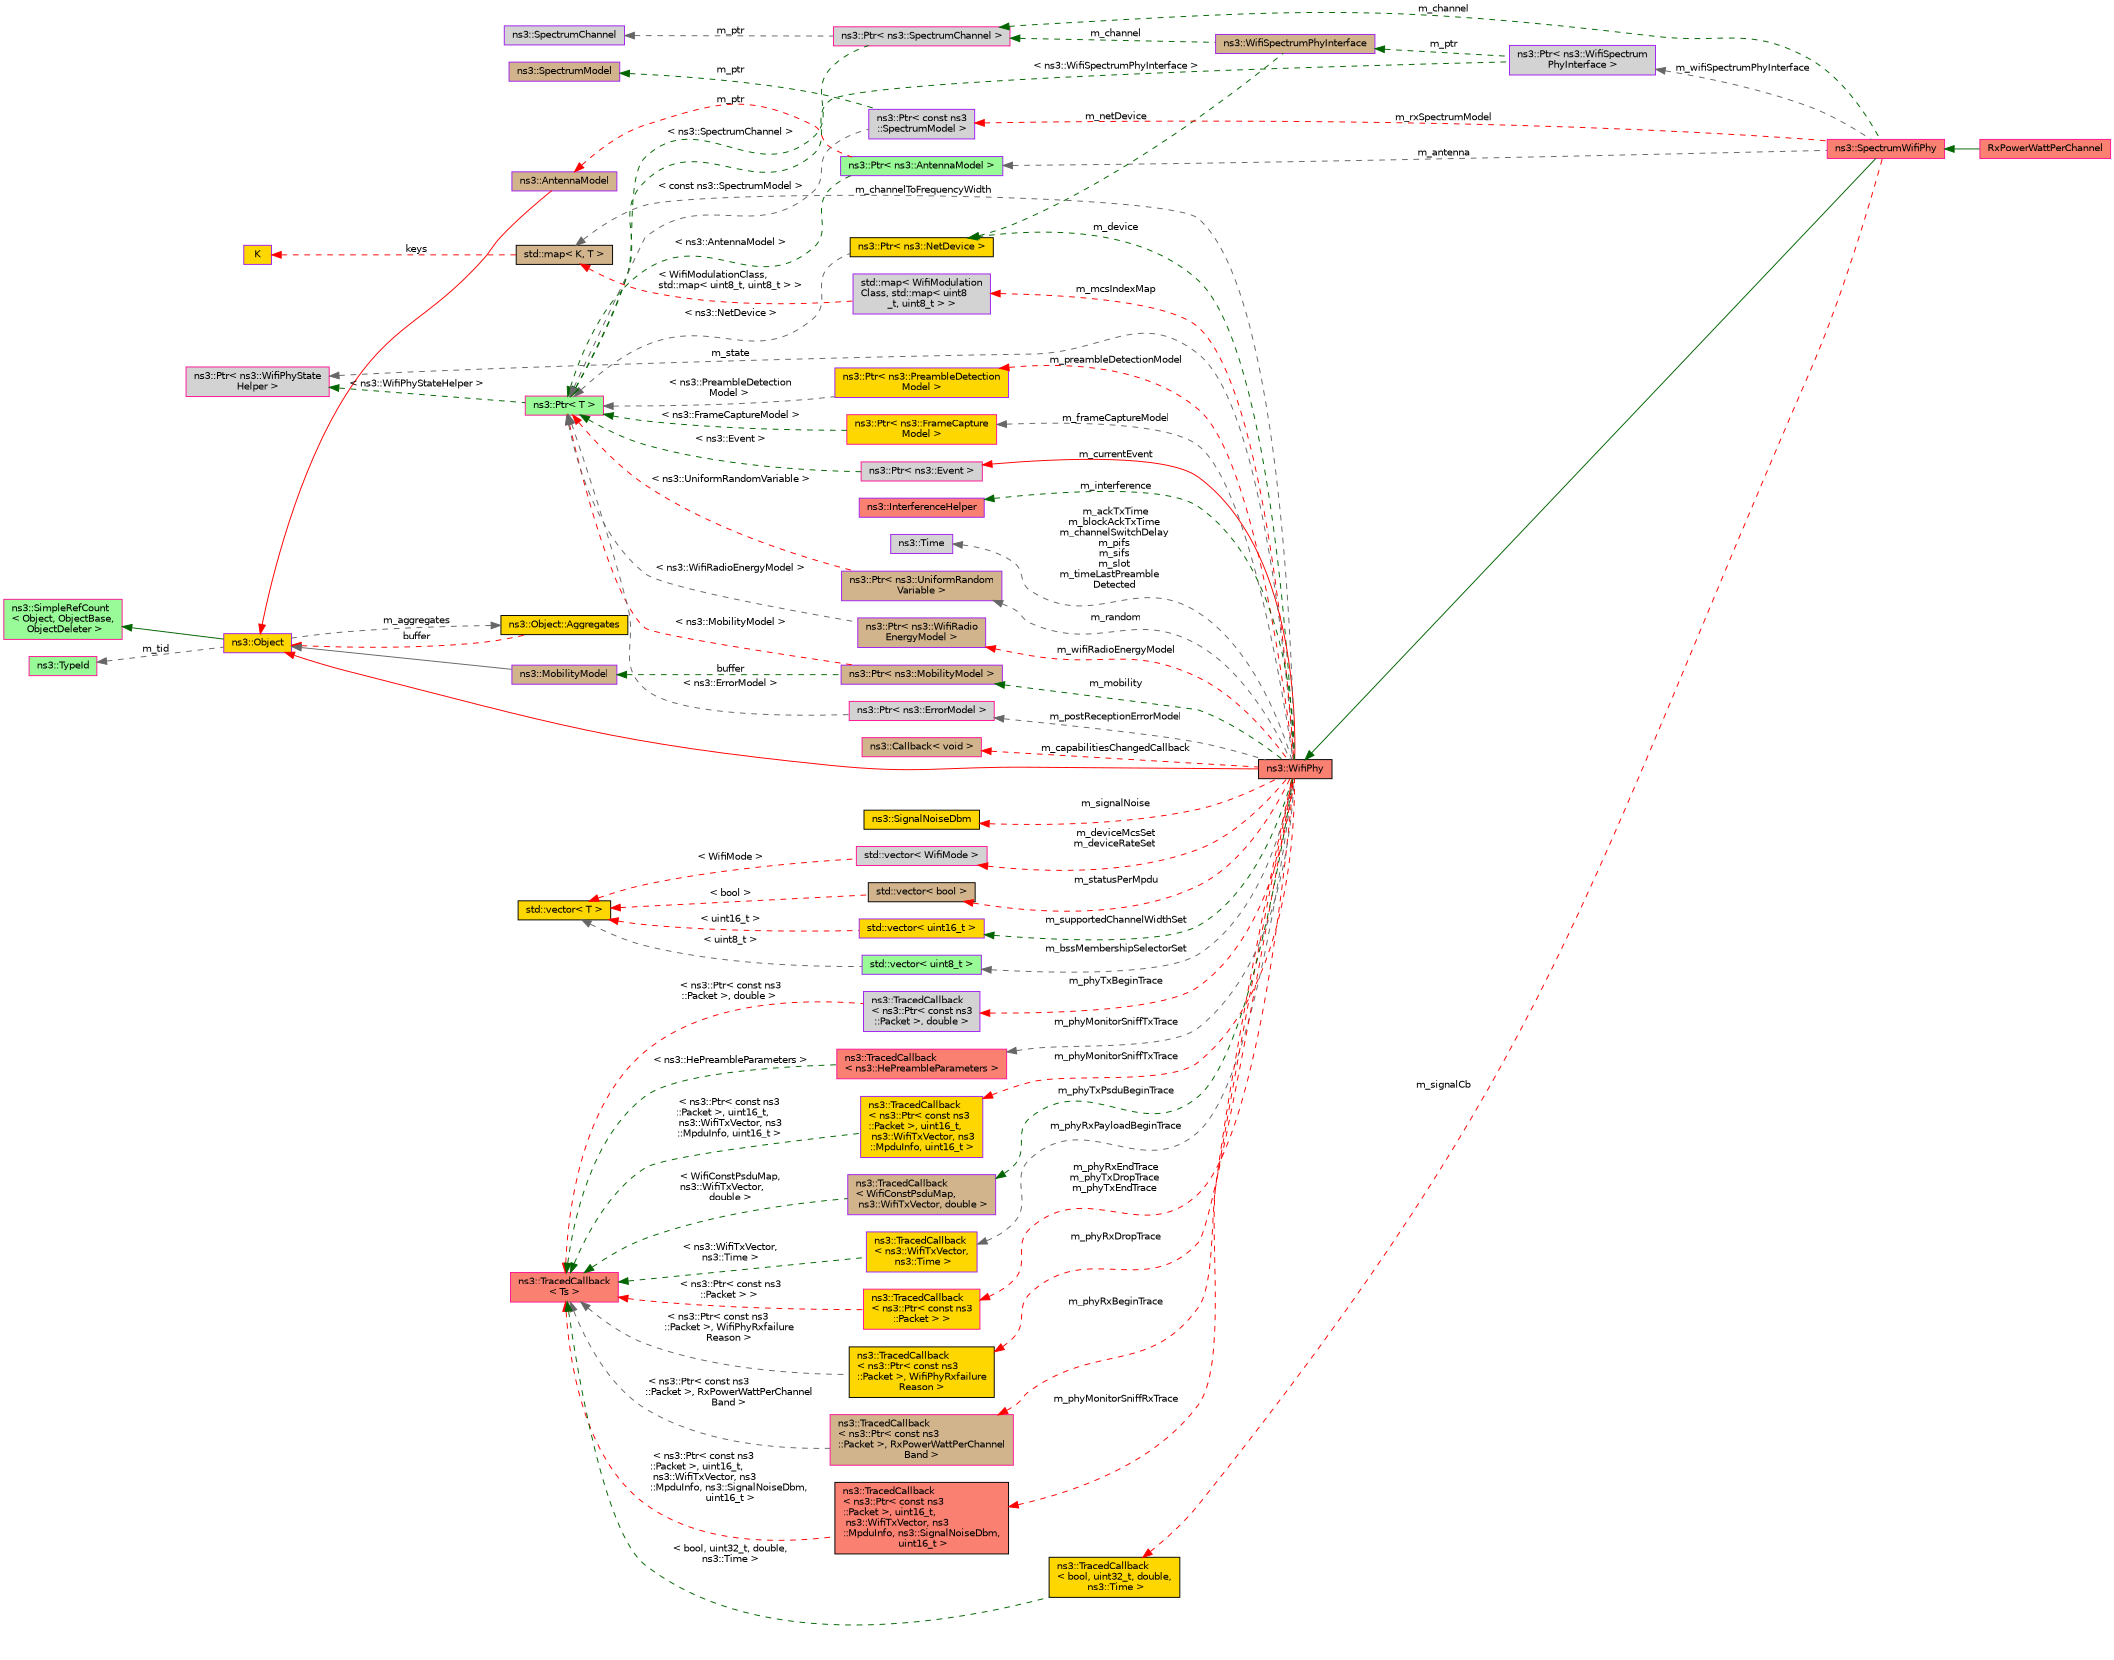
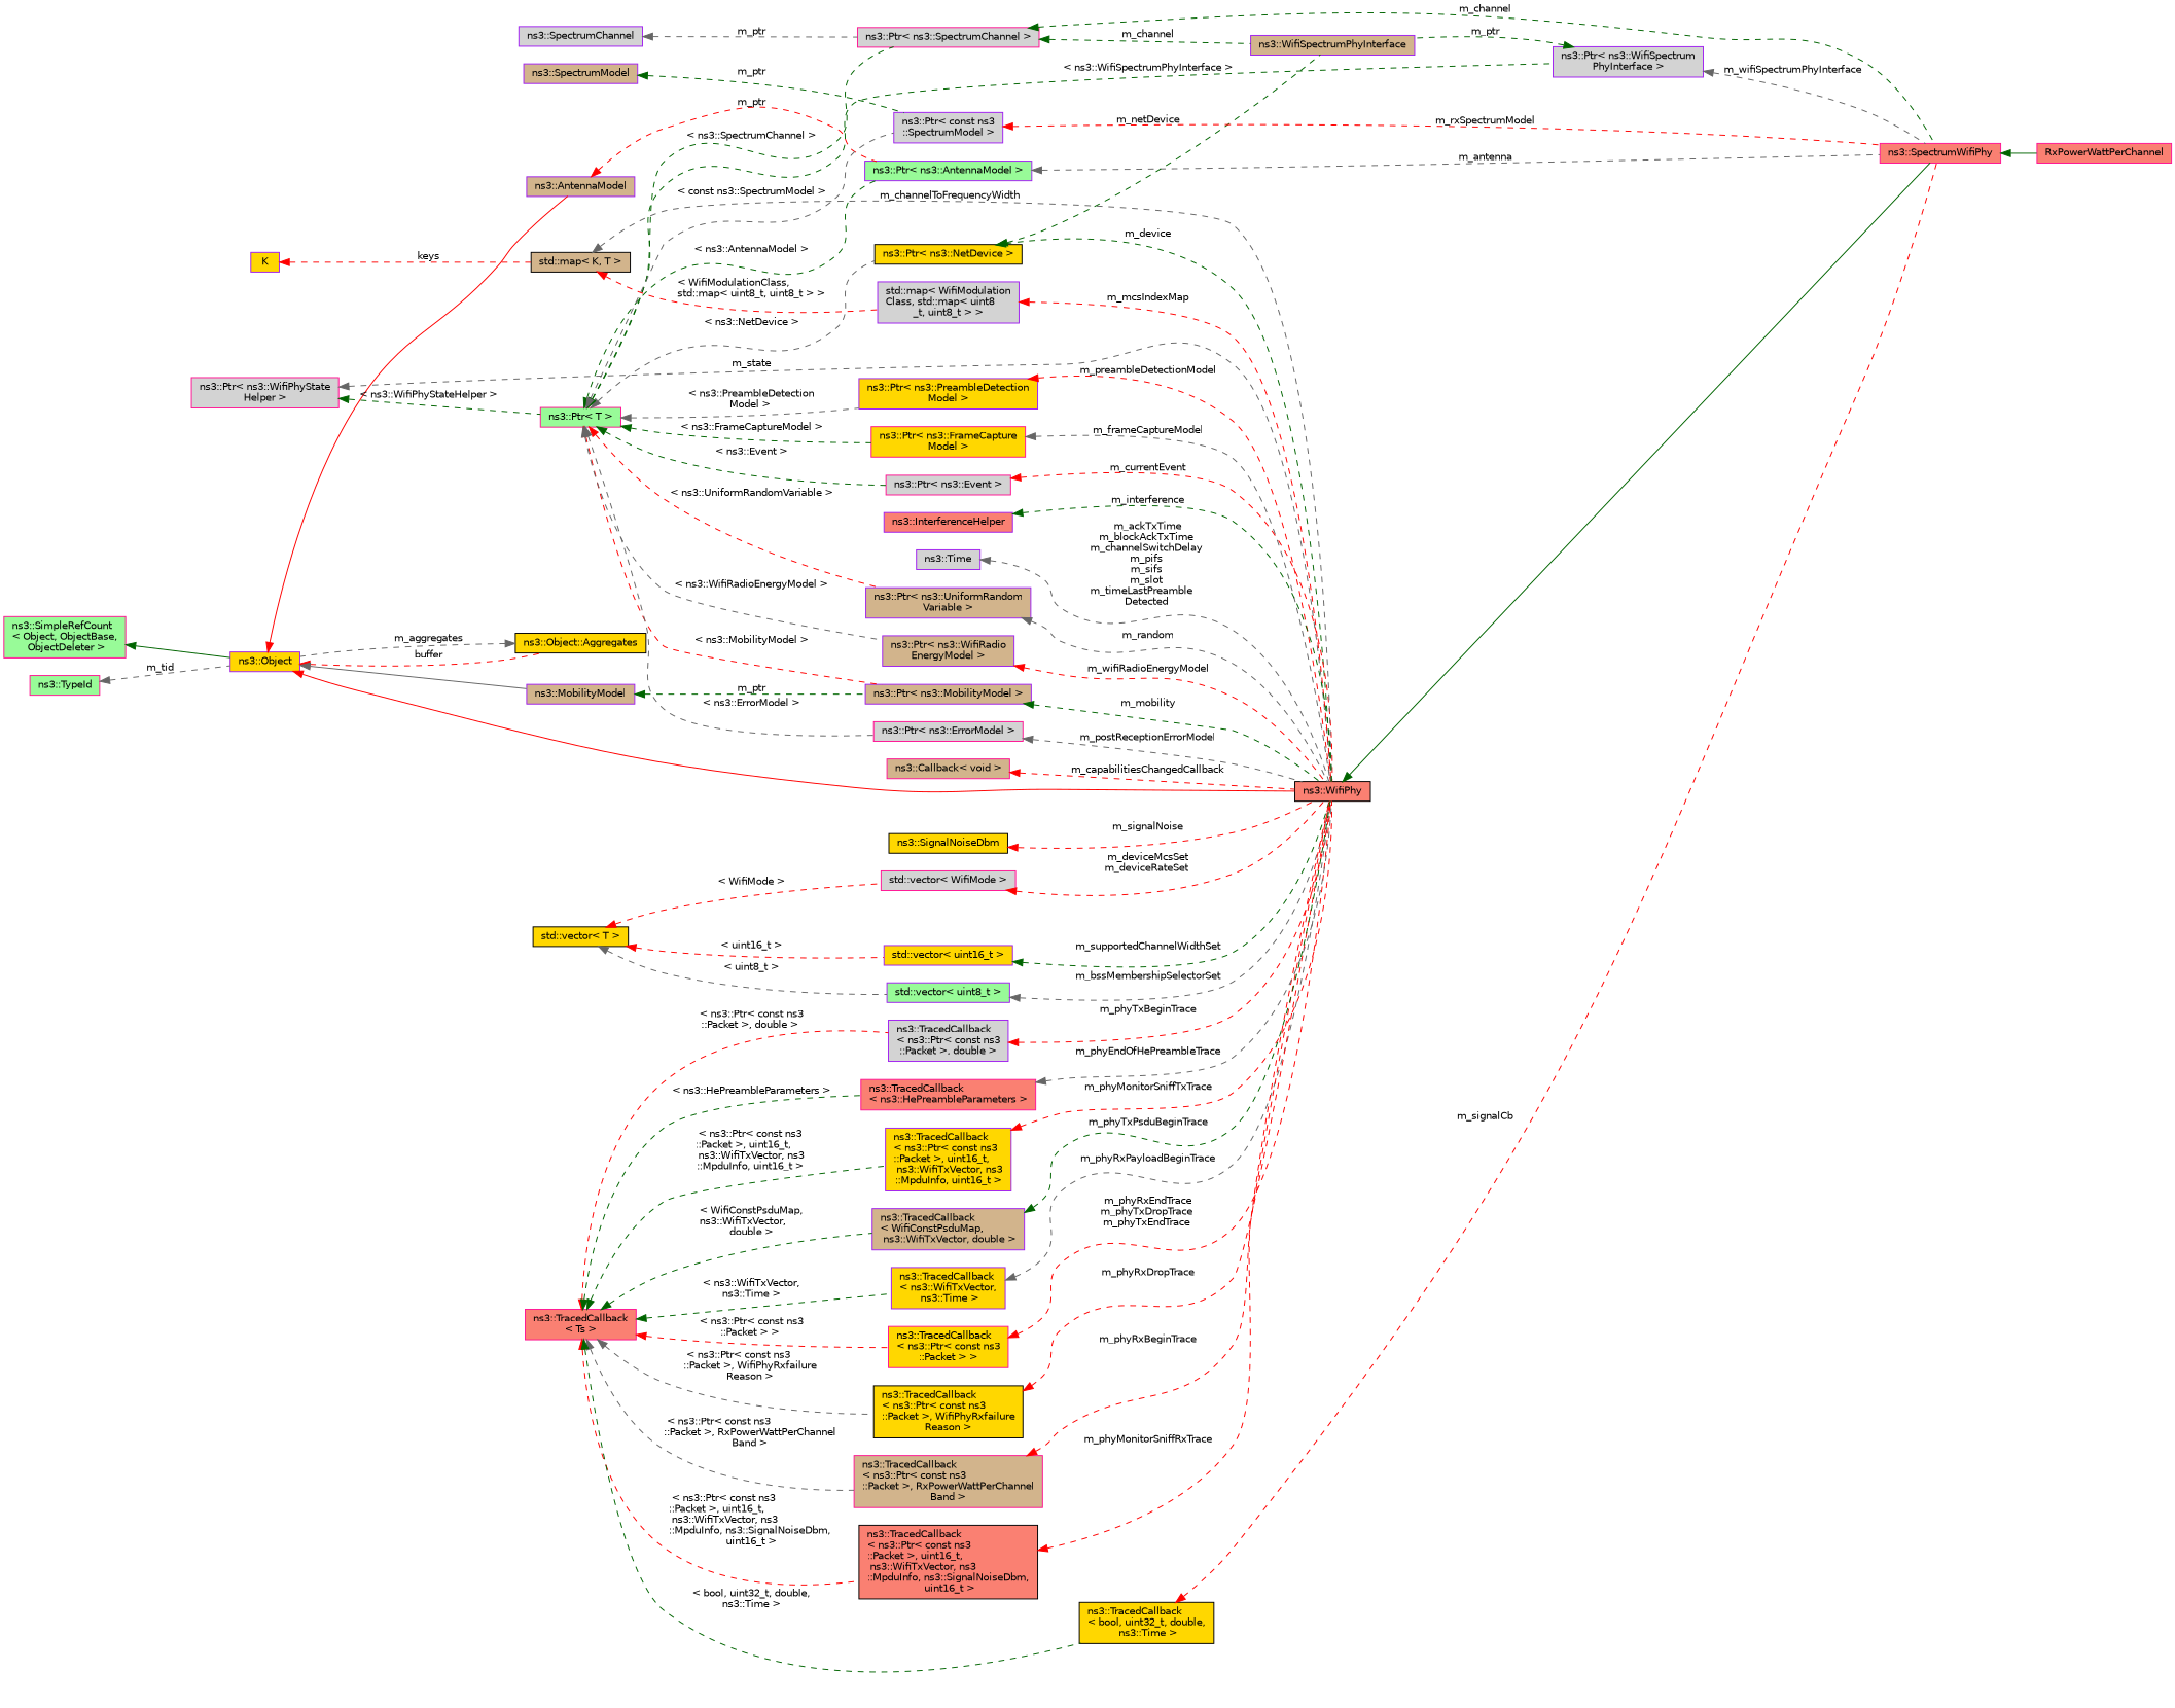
  digraph {
    rankdir=LR
    node [color=purple fillcolor=gold fontname=Helvetica fontsize=10 shape=record style=filled]
    edge [color=red dir=back fontname=Helvetica fontsize=10 labelfontname=Helvetica labelfontsize=10 style=dashed]
    n1 [color=deeppink fillcolor=salmon fontcolor=black height=0.2 label=RxPowerWattPerChannel width=0.4]
    n2 [color=deeppink fillcolor=salmon height=0.2 label="ns3::SpectrumWifiPhy" width=0.4]
    n3 [color=black fillcolor=salmon height=0.2 label="ns3::WifiPhy" width=0.4]
    n4 [height=0.2 label="ns3::Object" width=0.4]
    n5 [color=black height=0.2 label="ns3::Object::Aggregates" width=0.4]
    n6 [fillcolor=tan height=0.2 label="ns3::MobilityModel" width=0.4]
    n7 [fillcolor=tan height=0.2 label="ns3::AntennaModel" width=0.4]
    n8 [fillcolor=tan height=0.2 label="ns3::Ptr\< ns3::MobilityModel \>" width=0.4]
    n9 [fillcolor=palegreen height=0.2 label="ns3::Ptr\< ns3::AntennaModel \>" width=0.4]
    n10 [color=deeppink fillcolor=palegreen height=0.2 label="ns3::SimpleRefCount\l\< Object, ObjectBase,\l ObjectDeleter \>" width=0.4]
    n11 [color=deeppink fillcolor=palegreen height=0.2 label="ns3::TypeId" width=0.4]
    n12 [color=deeppink fillcolor=palegreen height=0.2 label="ns3::Ptr\< T \>" width=0.4]
    n13 [height=0.2 label="ns3::Ptr\< ns3::PreambleDetection\lModel \>" width=0.4]
    n14 [color=black height=0.2 label="ns3::Ptr\< ns3::NetDevice \>" width=0.4]
    n15 [color=deeppink height=0.2 label="ns3::Ptr\< ns3::FrameCapture\lModel \>" width=0.4]
    n16 [color=deeppink fillcolor=lightgrey height=0.2 label="ns3::Ptr\< ns3::Event \>" width=0.4]
    n17 [fillcolor=tan height=0.2 label="ns3::Ptr\< ns3::UniformRandom\lVariable \>" width=0.4]
    n18 [fillcolor=tan height=0.2 label="ns3::Ptr\< ns3::WifiRadio\lEnergyModel \>" width=0.4]
    n19 [color=deeppink fillcolor=lightgrey height=0.2 label="ns3::Ptr\< ns3::ErrorModel \>" width=0.4]
    n20 [color=deeppink fillcolor=lightgrey height=0.2 label="ns3::Ptr\< ns3::SpectrumChannel \>" width=0.4]
    n21 [fillcolor=lightgrey height=0.2 label="ns3::Ptr\< ns3::WifiSpectrum\lPhyInterface \>" width=0.4]
    n22 [fillcolor=lightgrey height=0.2 label="ns3::Ptr\< const ns3\l::SpectrumModel \>" width=0.4]
    n23 [fillcolor=tan height=0.2 label="ns3::WifiSpectrumPhyInterface" width=0.4]
    n24 [color=deeppink fillcolor=lightgrey height=0.2 label="ns3::Ptr\< ns3::WifiPhyState\lHelper \>" width=0.4]
    n25 [height=0.2 label="std::vector\< uint16_t \>" width=0.4]
    n26 [color=black height=0.2 label="std::vector\< T \>" width=0.4]
    n27 [fillcolor=palegreen height=0.2 label="std::vector\< uint8_t \>" width=0.4]
    n28 [color=deeppink fillcolor=lightgrey height=0.2 label="std::vector\< WifiMode \>" width=0.4]
-   n29 [color=black fillcolor=tan height=0.2 label="std::vector\< bool \>" width=0.4]
    n30 [height=0.2 label="ns3::TracedCallback\l\< ns3::WifiTxVector,\l ns3::Time \>" width=0.4]
    n31 [color=deeppink fillcolor=salmon height=0.2 label="ns3::TracedCallback\l\< Ts \>" width=0.4]
    n32 [color=deeppink height=0.2 label="ns3::TracedCallback\l\< ns3::Ptr\< const ns3\l::Packet \> \>" width=0.4]
    n33 [color=black height=0.2 label="ns3::TracedCallback\l\< ns3::Ptr\< const ns3\l::Packet \>, WifiPhyRxfailure\lReason \>" width=0.4]
    n34 [color=deeppink fillcolor=tan height=0.2 label="ns3::TracedCallback\l\< ns3::Ptr\< const ns3\l::Packet \>, RxPowerWattPerChannel\lBand \>" width=0.4]
    n35 [color=black fillcolor=salmon height=0.2 label="ns3::TracedCallback\l\< ns3::Ptr\< const ns3\l::Packet \>, uint16_t,\l ns3::WifiTxVector, ns3\l::MpduInfo, ns3::SignalNoiseDbm,\l uint16_t \>" width=0.4]
    n36 [fillcolor=lightgrey height=0.2 label="ns3::TracedCallback\l\< ns3::Ptr\< const ns3\l::Packet \>, double \>" width=0.4]
    n37 [color=deeppink fillcolor=salmon height=0.2 label="ns3::TracedCallback\l\< ns3::HePreambleParameters \>" width=0.4]
    n38 [height=0.2 label="ns3::TracedCallback\l\< ns3::Ptr\< const ns3\l::Packet \>, uint16_t,\l ns3::WifiTxVector, ns3\l::MpduInfo, uint16_t \>" width=0.4]
    n39 [fillcolor=tan height=0.2 label="ns3::TracedCallback\l\< WifiConstPsduMap,\l ns3::WifiTxVector, double \>" width=0.4]
    n40 [color=black height=0.2 label="ns3::TracedCallback\l\< bool, uint32_t, double,\l ns3::Time \>" width=0.4]
    n41 [color=black fillcolor=tan height=0.2 label="std::map\< K, T \>" width=0.4]
    n42 [fillcolor=lightgrey height=0.2 label="std::map\< WifiModulation\lClass, std::map\< uint8\l_t, uint8_t \> \>" width=0.4]
    n43 [height=0.2 label=K width=0.4]
    n44 [fillcolor=salmon height=0.2 label="ns3::InterferenceHelper" width=0.4]
    n45 [fillcolor=lightgrey height=0.2 label="ns3::Time" width=0.4]
    n46 [color=deeppink fillcolor=tan height=0.2 label="ns3::Callback\< void \>" width=0.4]
    n47 [color=black height=0.2 label="ns3::SignalNoiseDbm" width=0.4]
    n48 [fillcolor=lightgrey height=0.2 label="ns3::SpectrumChannel" width=0.4]
    n49 [fillcolor=tan height=0.2 label="ns3::SpectrumModel" width=0.4]
    n2 -> n1 [color=darkgreen style=solid]
    n3 -> n2 [color=darkgreen style=solid]
    n4 -> n3 [style=solid]
    n4 -> n5 [label=" buffer"]
    n4 -> n6 [color=gray40 style=solid]
    n4 -> n7 [style=solid]
    n5 -> n4 [color=gray40 label=" m_aggregates"]
-   n6 -> n8 [color=darkgreen label=" buffer"]
+   n6 -> n8 [color=darkgreen label=" m_ptr"]
    n7 -> n9 [label=" m_ptr"]
    n8 -> n3 [color=darkgreen label=" m_mobility"]
    n9 -> n2 [color=gray40 label=" m_antenna"]
    n10 -> n4 [color=darkgreen style=solid]
    n11 -> n4 [color=gray40 label=" m_tid"]
    n12 -> n8 [label=" \< ns3::MobilityModel \>"]
    n12 -> n9 [color=darkgreen label=" \< ns3::AntennaModel \>"]
    n12 -> n13 [color=gray40 label=" \< ns3::PreambleDetection\lModel \>"]
    n12 -> n14 [color=gray40 label=" \< ns3::NetDevice \>"]
    n12 -> n15 [color=darkgreen label=" \< ns3::FrameCaptureModel \>"]
    n12 -> n16 [color=darkgreen label=" \< ns3::Event \>"]
    n12 -> n17 [label=" \< ns3::UniformRandomVariable \>"]
    n12 -> n18 [color=gray40 label=" \< ns3::WifiRadioEnergyModel \>"]
    n12 -> n19 [color=gray40 label=" \< ns3::ErrorModel \>"]
    n12 -> n20 [color=darkgreen label=" \< ns3::SpectrumChannel \>"]
    n12 -> n21 [color=darkgreen label=" \< ns3::WifiSpectrumPhyInterface \>"]
    n12 -> n22 [color=gray40 label=" \< const ns3::SpectrumModel \>"]
    n13 -> n3 [label=" m_preambleDetectionModel"]
    n14 -> n3 [color=darkgreen label=" m_device"]
    n14 -> n23 [color=darkgreen label=" m_netDevice"]
    n15 -> n3 [color=gray40 label=" m_frameCaptureModel"]
-   n16 -> n3 [label=" m_currentEvent" style=solid]
+   n16 -> n3 [label=" m_currentEvent"]
    n17 -> n3 [color=gray40 label=" m_random"]
    n18 -> n3 [label=" m_wifiRadioEnergyModel"]
    n19 -> n3 [color=gray40 label=" m_postReceptionErrorModel"]
    n20 -> n2 [color=darkgreen label=" m_channel"]
    n20 -> n23 [color=darkgreen label=" m_channel"]
    n21 -> n2 [color=gray40 label=" m_wifiSpectrumPhyInterface"]
    n22 -> n2 [label=" m_rxSpectrumModel"]
-   n23 -> n21 [color=darkgreen label=" m_ptr"]
+   n21 -> n23 [color=darkgreen label=" m_ptr"]
    n24 -> n3 [color=gray40 label=" m_state"]
    n24 -> n12 [color=darkgreen label=" \< ns3::WifiPhyStateHelper \>"]
    n25 -> n3 [color=darkgreen label=" m_supportedChannelWidthSet"]
    n26 -> n25 [label=" \< uint16_t \>"]
    n26 -> n27 [color=gray40 label=" \< uint8_t \>"]
    n26 -> n28 [label=" \< WifiMode \>"]
-   n26 -> n29 [label=" \< bool \>"]
    n27 -> n3 [color=gray40 label=" m_bssMembershipSelectorSet"]
    n28 -> n3 [label=" m_deviceMcsSet\nm_deviceRateSet"]
-   n29 -> n3 [label=" m_statusPerMpdu"]
    n30 -> n3 [color=gray40 label=" m_phyRxPayloadBeginTrace"]
    n31 -> n30 [color=darkgreen label=" \< ns3::WifiTxVector,\l ns3::Time \>"]
    n31 -> n32 [label=" \< ns3::Ptr\< const ns3\l::Packet \> \>"]
    n31 -> n33 [color=gray40 label=" \< ns3::Ptr\< const ns3\l::Packet \>, WifiPhyRxfailure\lReason \>"]
    n31 -> n34 [color=gray40 label=" \< ns3::Ptr\< const ns3\l::Packet \>, RxPowerWattPerChannel\lBand \>"]
    n31 -> n35 [label=" \< ns3::Ptr\< const ns3\l::Packet \>, uint16_t,\l ns3::WifiTxVector, ns3\l::MpduInfo, ns3::SignalNoiseDbm,\l uint16_t \>"]
    n31 -> n36 [label=" \< ns3::Ptr\< const ns3\l::Packet \>, double \>"]
    n31 -> n37 [color=darkgreen label=" \< ns3::HePreambleParameters \>"]
    n31 -> n38 [color=darkgreen label=" \< ns3::Ptr\< const ns3\l::Packet \>, uint16_t,\l ns3::WifiTxVector, ns3\l::MpduInfo, uint16_t \>"]
    n31 -> n39 [color=darkgreen label=" \< WifiConstPsduMap,\l ns3::WifiTxVector,\l double \>"]
    n31 -> n40 [color=darkgreen label=" \< bool, uint32_t, double,\l ns3::Time \>"]
    n32 -> n3 [label=" m_phyRxEndTrace\nm_phyTxDropTrace\nm_phyTxEndTrace"]
    n33 -> n3 [label=" m_phyRxDropTrace"]
    n34 -> n3 [label=" m_phyRxBeginTrace"]
    n35 -> n3 [label=" m_phyMonitorSniffRxTrace"]
    n36 -> n3 [label=" m_phyTxBeginTrace"]
-   n37 -> n3 [color=gray40 label=" m_phyMonitorSniffTxTrace"]
+   n37 -> n3 [color=gray40 label=" m_phyEndOfHePreambleTrace"]
    n38 -> n3 [label=" m_phyMonitorSniffTxTrace"]
    n39 -> n3 [color=darkgreen label=" m_phyTxPsduBeginTrace"]
    n40 -> n2 [label=" m_signalCb"]
    n41 -> n3 [color=gray40 label=" m_channelToFrequencyWidth"]
    n41 -> n42 [label=" \< WifiModulationClass,\l std::map\< uint8_t, uint8_t \> \>"]
    n42 -> n3 [label=" m_mcsIndexMap"]
    n43 -> n41 [label=" keys"]
    n44 -> n3 [color=darkgreen label=" m_interference"]
    n45 -> n3 [color=gray40 label=" m_ackTxTime\nm_blockAckTxTime\nm_channelSwitchDelay\nm_pifs\nm_sifs\nm_slot\nm_timeLastPreamble\lDetected"]
    n46 -> n3 [label=" m_capabilitiesChangedCallback"]
    n47 -> n3 [label=" m_signalNoise"]
    n48 -> n20 [color=gray40 label=" m_ptr"]
    n49 -> n22 [color=darkgreen label=" m_ptr"]
  }
